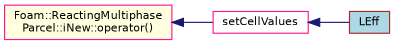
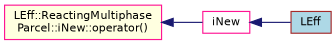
  digraph {
    rankdir=LR
    node [color=deeppink fontname=Helvetica fontsize=10 shape=record style=filled]
    edge [color=midnightblue dir=back fontname=Helvetica fontsize=10 labelfontname=Helvetica labelfontsize=10 style=solid]
-   n1 [fillcolor=white fontcolor=black height=0.2 label=setCellValues width=0.4]
+   n1 [fillcolor=white fontcolor=black height=0.2 label=iNew width=0.4]
    n2 [color=brown fillcolor=lightblue height=0.2 label=LEff width=0.4]
-   n3 [fillcolor=lightyellow height=0.2 label="Foam::ReactingMultiphase\lParcel::iNew::operator()" width=0.4]
+   n3 [fillcolor=lightyellow height=0.2 label="LEff::ReactingMultiphase\lParcel::iNew::operator()" width=0.4]
    n1 -> n2
    n3 -> n1
  }
